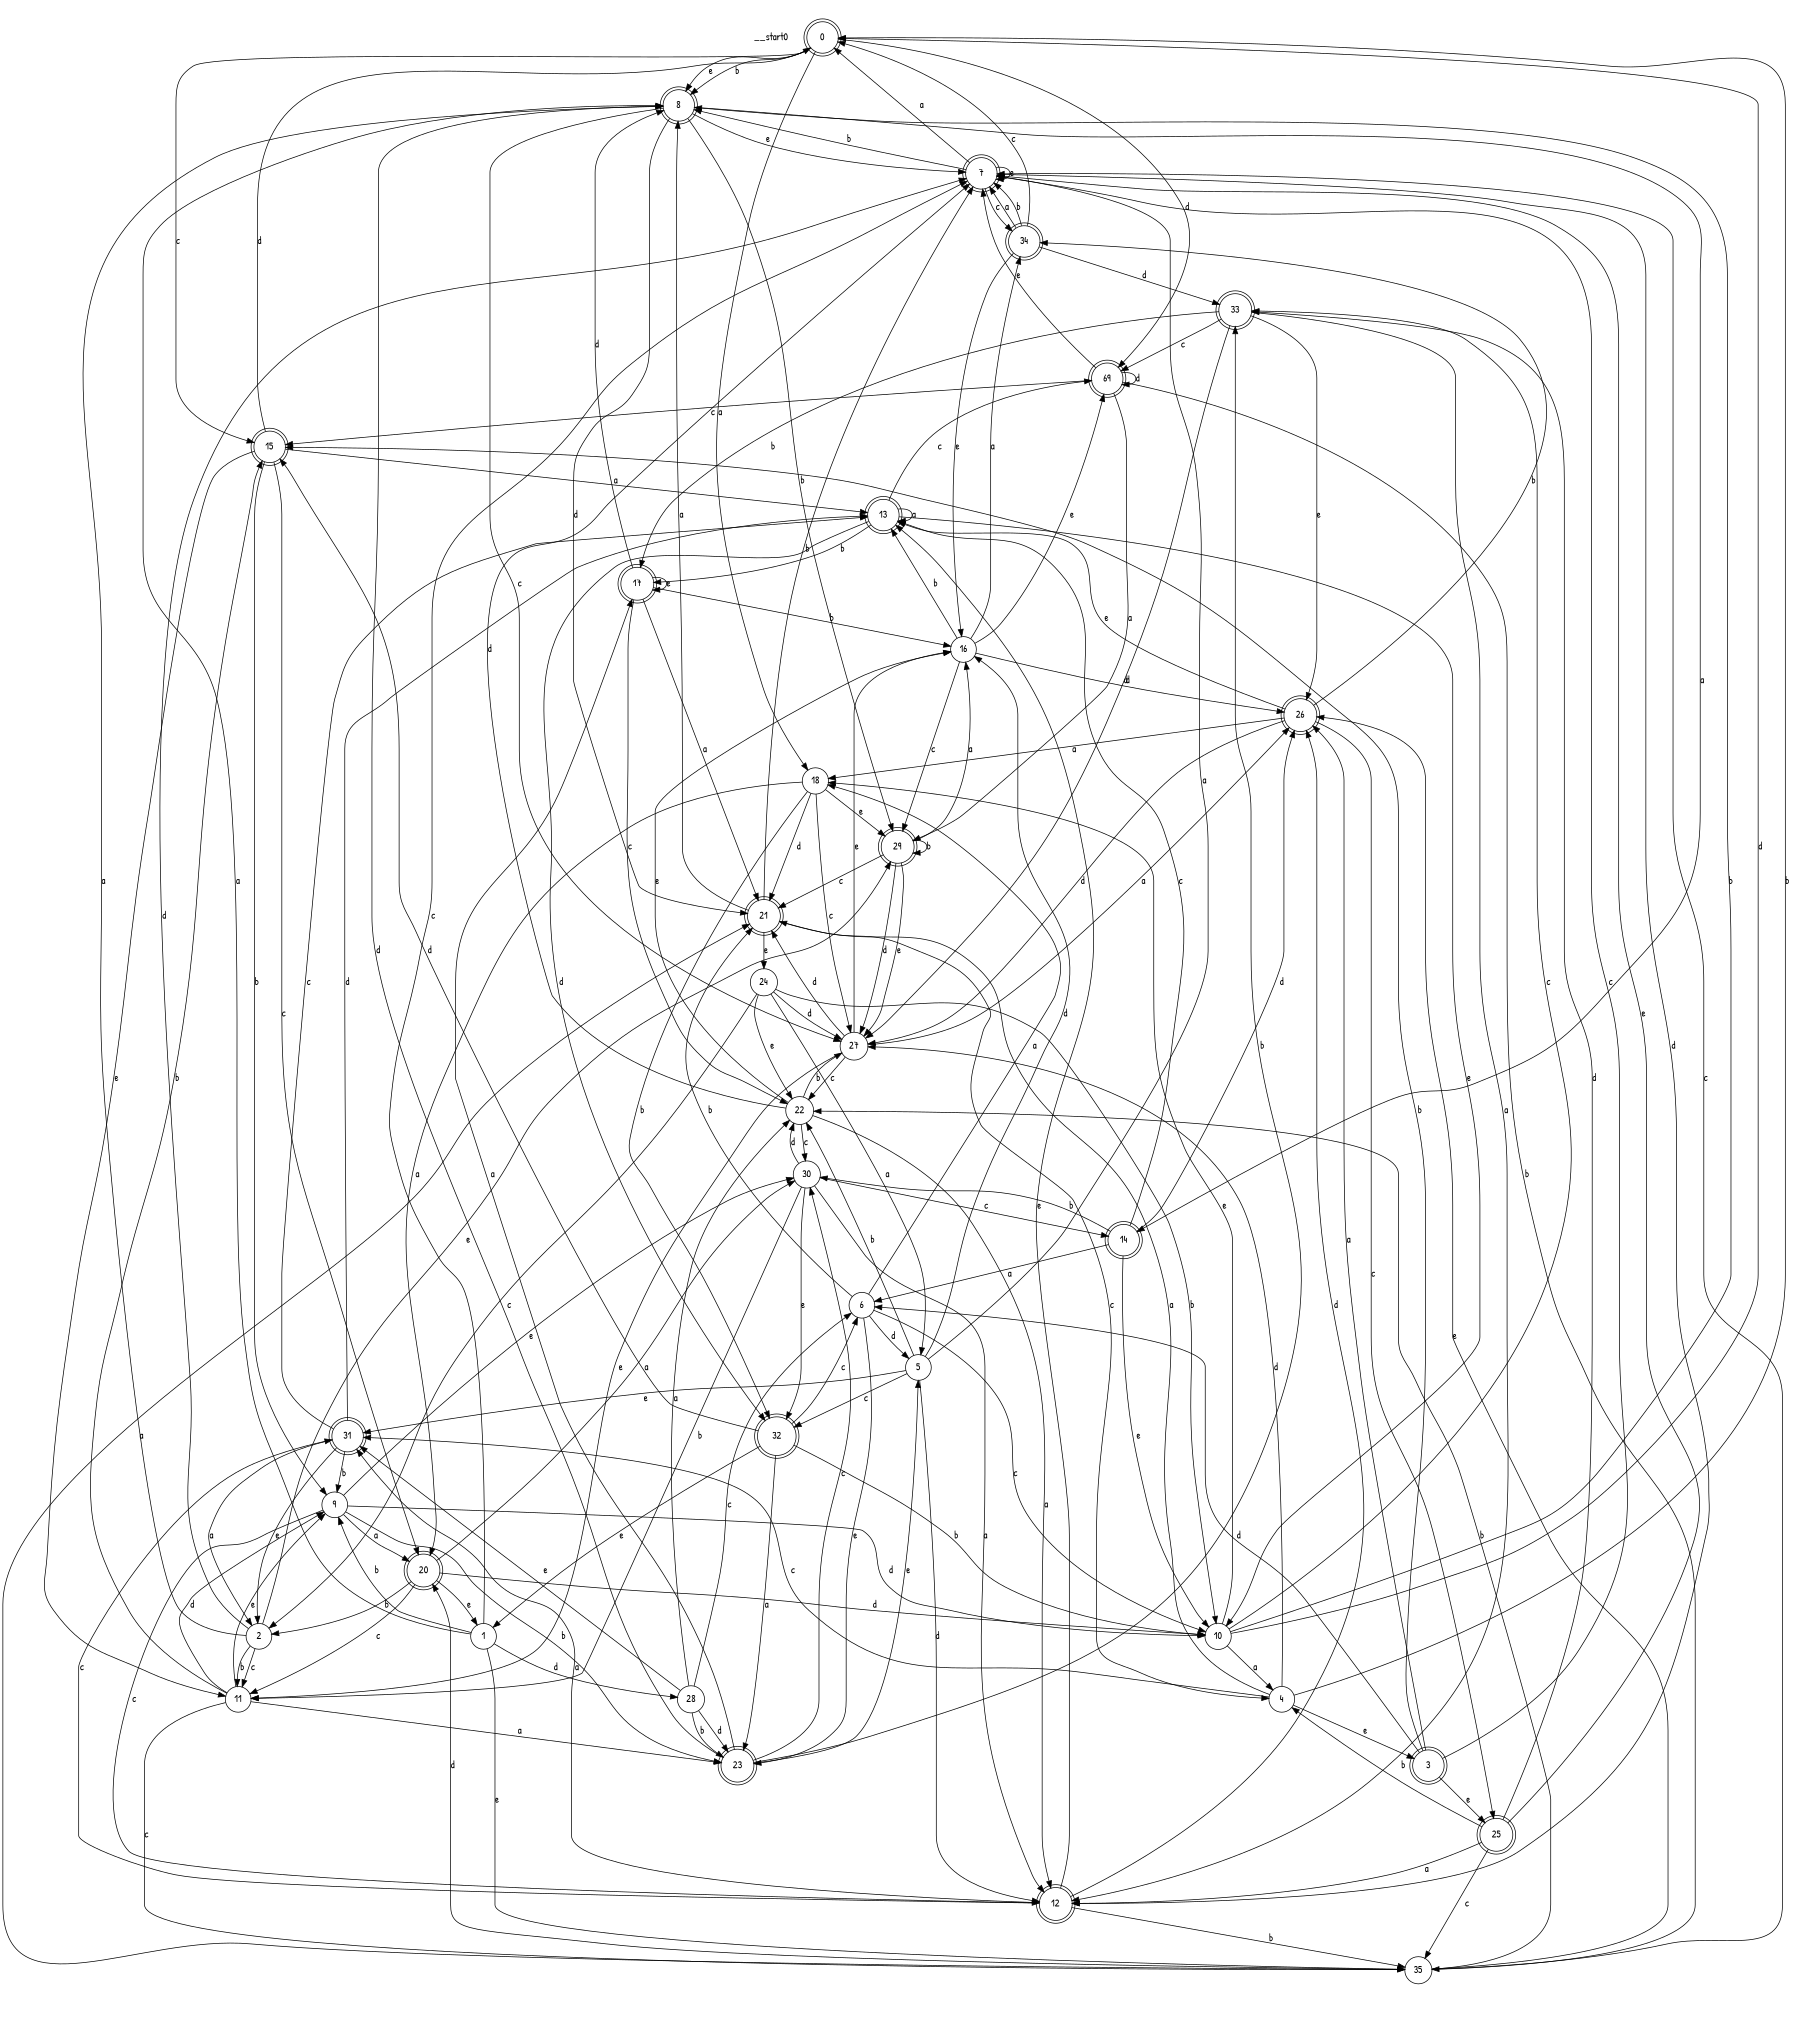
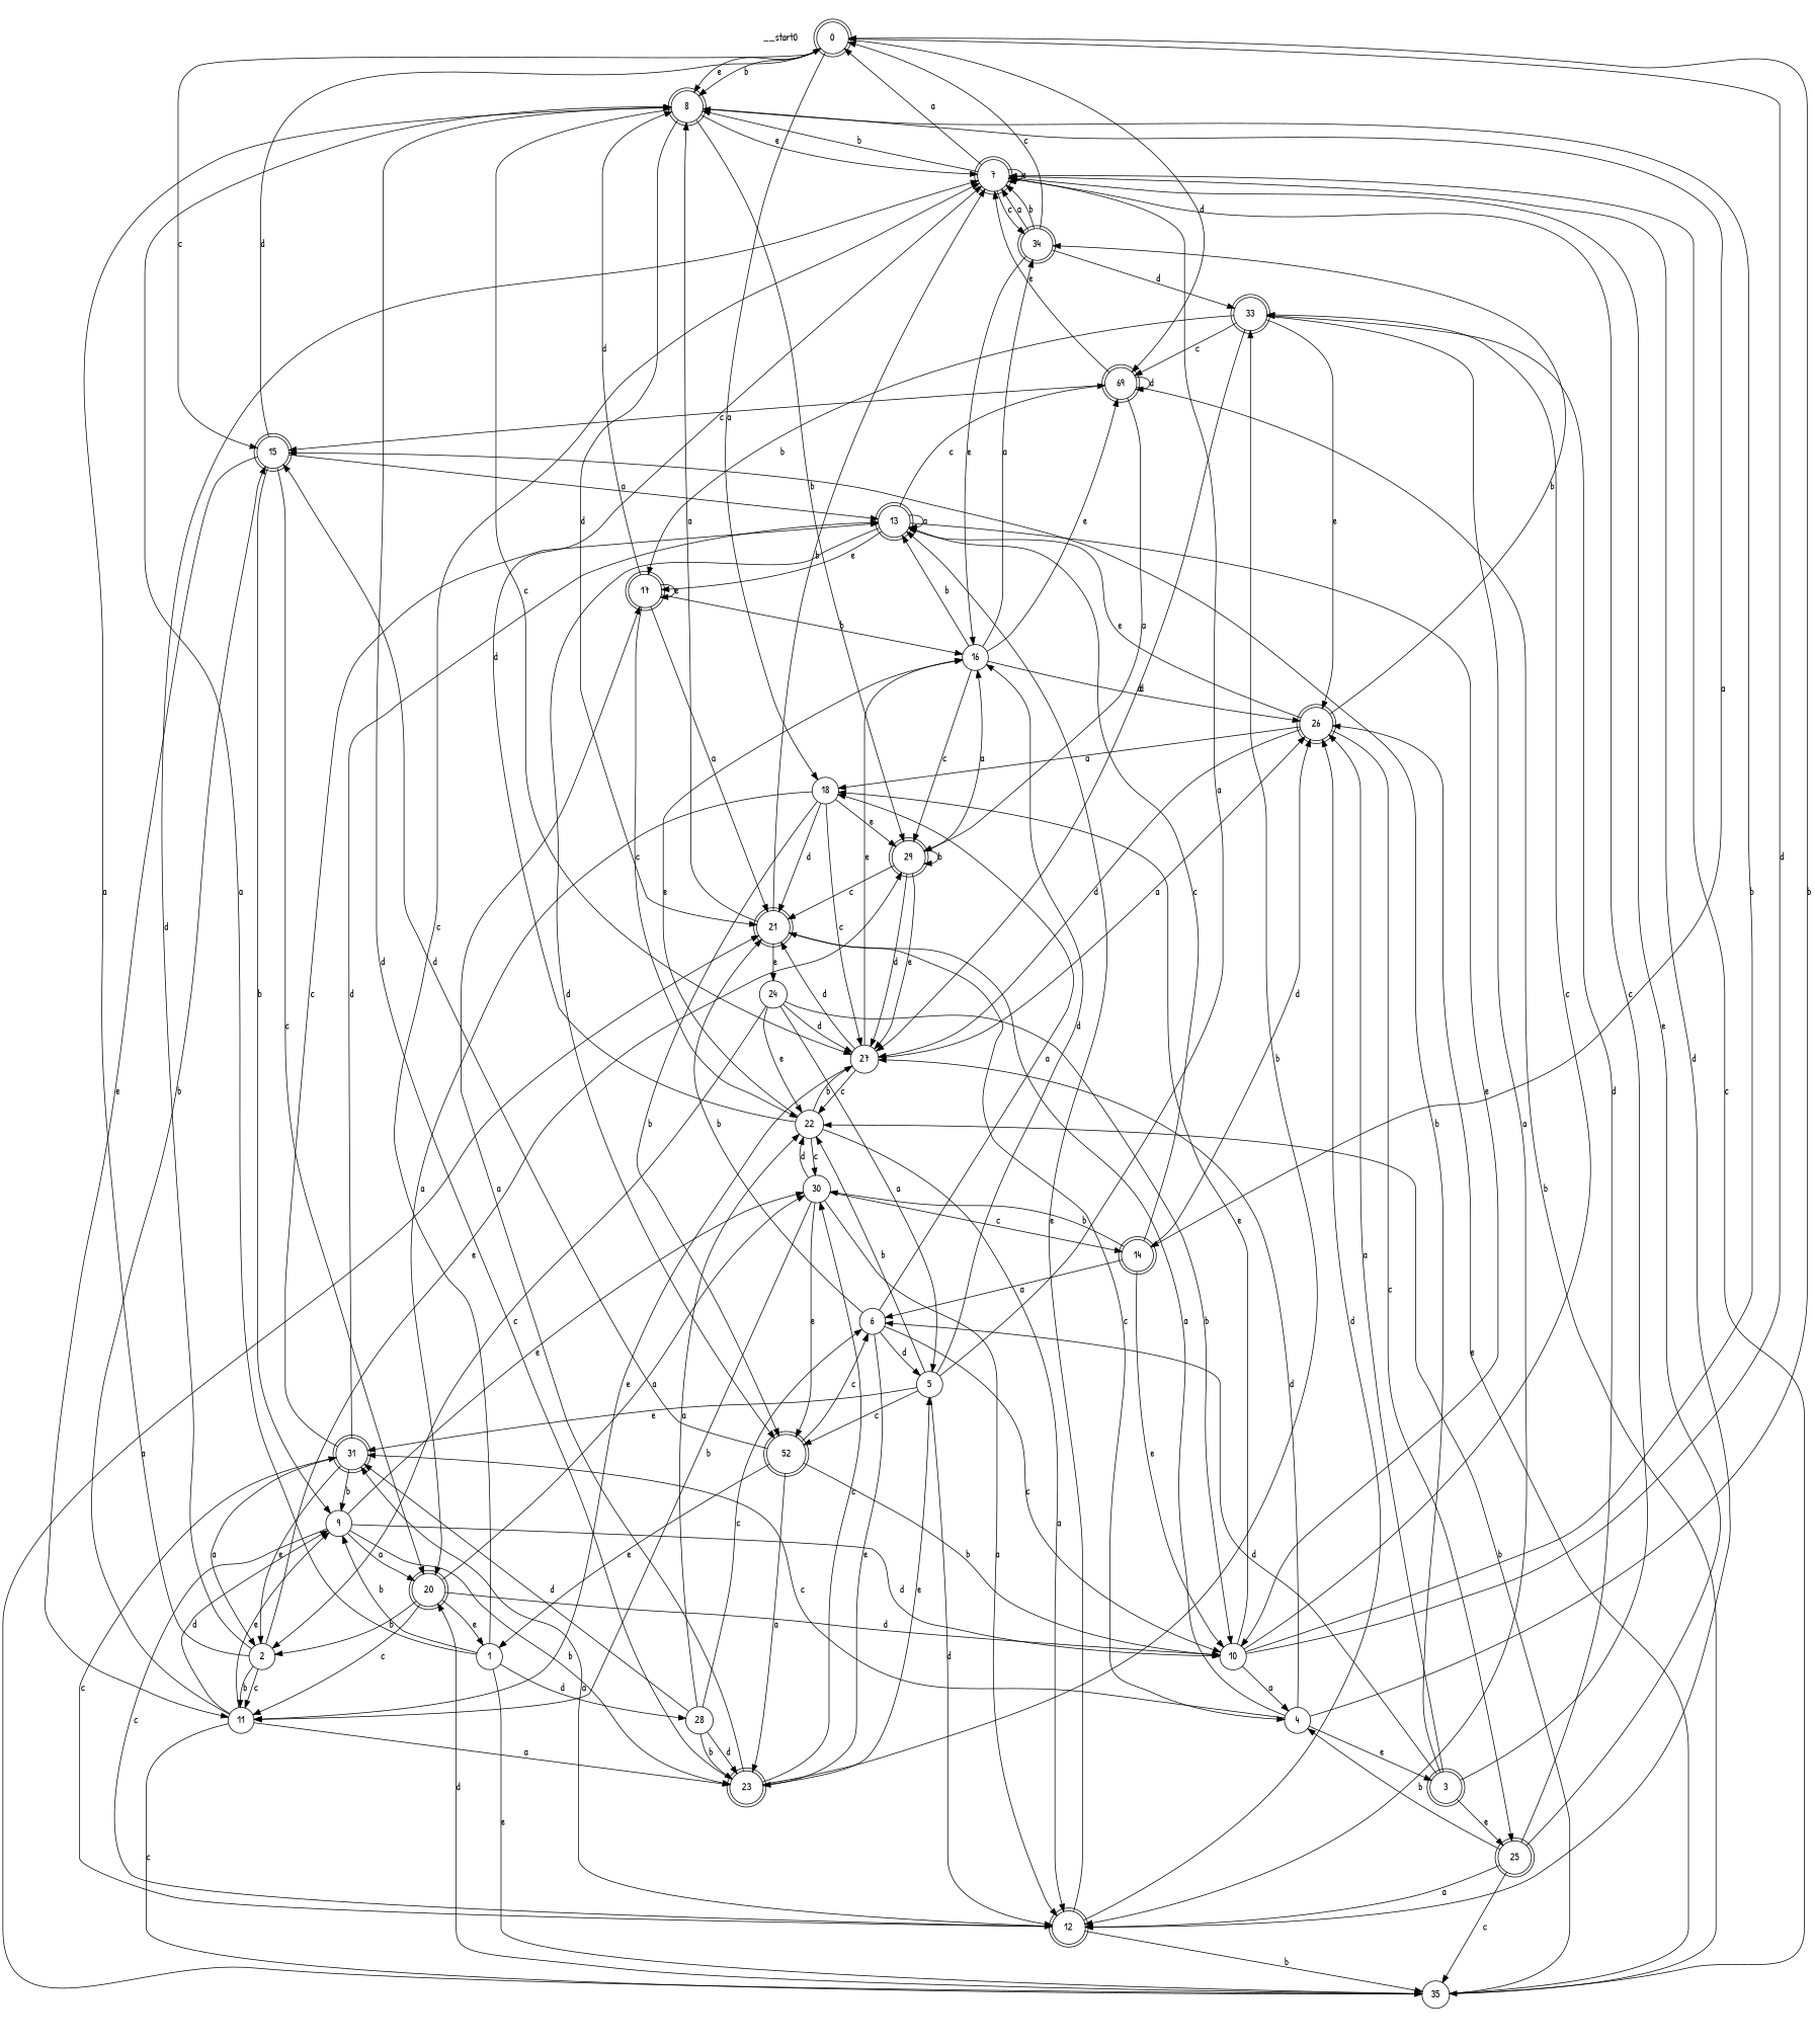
  digraph {
    fontname="Patrick Hand"
    rankdir=TB
    node [fontname="Patrick Hand" shape=doublecircle color=black fillcolor=white style="rounded,filled"]
    edge [fontname="Patrick Hand"]
    __start0 [shape=none color="" fillcolor="" style=""]
    n2 [label=0]
    n3 [label=8]
    n4 [label=15]
    n5 [label=18 shape=circle style=filled]
    n6 [label=69]
    n7 [label=7]
    n8 [label=29]
    n9 [label=21]
    n10 [label=27 shape=circle style=filled]
    n11 [label=14]
    n12 [label=9 shape=circle style=filled]
    n13 [label=11 shape=circle style=filled]
    n14 [label=20]
    n15 [label=13]
-   n16 [label=32]
+   n16 [label=52]
    n17 [label=35 shape=circle style=filled]
    n18 [label=1 shape=circle style=filled]
    n19 [label=28 shape=circle style=filled]
    n20 [label=12]
    n21 [label=34]
    n22 [label=10 shape=circle style=filled]
    n23 [label=23]
    n24 [label=30 shape=circle style=filled]
    n25 [label=6 shape=circle style=filled]
    n26 [label=31]
    n27 [label=22 shape=circle style=filled]
    n28 [label=26]
    n29 [label=2 shape=circle style=filled]
    n30 [label=16 shape=circle style=filled]
    n31 [label=3]
    n32 [label=25]
    n33 [label=5 shape=circle style=filled]
    n34 [label=4 shape=circle style=filled]
    n35 [label=33]
    n36 [label=24 shape=circle style=filled]
    n37 [label=17]
    n2 -> n3 [label=b]
    n2 -> n3 [label=e]
    n2 -> n4 [label=c]
    n2 -> n5 [label=a]
    n2 -> n6 [label=d]
    n3 -> n7 [label=e]
    n3 -> n8 [label=b]
    n3 -> n9 [label=d]
    n3 -> n10 [label=c]
    n3 -> n11 [label=a]
    n4 -> n2 [label=d]
    n4 -> n12 [label=b]
    n4 -> n13 [label=e]
    n4 -> n14 [label=c]
    n4 -> n15 [label=a]
    n5 -> n8 [label=e]
    n5 -> n9 [label=d]
    n5 -> n10 [label=c]
    n5 -> n14 [label=a]
    n5 -> n16 [label=b]
    n6 -> n4 [label=c]
    n6 -> n6 [label=d]
    n6 -> n7 [label=e]
    n6 -> n8 [label=a]
    n6 -> n17 [label=b]
    n7 -> n2 [label=a]
    n7 -> n3 [label=b]
    n7 -> n7 [label=e]
    n7 -> n20 [label=d]
    n7 -> n21 [label=c]
    n8 -> n8 [label=b]
    n8 -> n9 [label=c]
    n8 -> n10 [label=d]
    n8 -> n10 [label=e]
    n8 -> n30 [label=a]
    n9 -> n3 [label=a]
    n9 -> n7 [label=b]
    n9 -> n34 [label=c]
    n9 -> n36 [label=e]
    n10 -> n9 [label=d]
    n10 -> n13 [label=e]
    n10 -> n27 [label=c]
    n10 -> n28 [label=a]
    n10 -> n30 [label=e]
    n11 -> n15 [label=c]
    n11 -> n22 [label=e]
    n11 -> n24 [label=b]
    n11 -> n25 [label=a]
    n11 -> n28 [label=d]
    n12 -> n14 [label=a]
    n12 -> n20 [label=c]
    n12 -> n22 [label=d]
    n12 -> n23 [label=b]
    n12 -> n24 [label=e]
    n13 -> n4 [label=b]
    n13 -> n12 [label=d]
    n13 -> n12 [label=e]
    n13 -> n17 [label=c]
    n13 -> n23 [label=a]
    n14 -> n13 [label=c]
    n14 -> n18 [label=e]
    n14 -> n22 [label=d]
    n14 -> n24 [label=a]
    n14 -> n29 [label=b]
    n15 -> n6 [label=c]
    n15 -> n15 [label=a]
    n15 -> n16 [label=d]
    n15 -> n22 [label=e]
-   n15 -> n37 [label=b]
+   n15 -> n37 [label=e]
    n16 -> n4 [label=d]
    n16 -> n18 [label=e]
    n16 -> n22 [label=b]
    n16 -> n23 [label=a]
    n16 -> n25 [label=c]
    n17 -> n7 [label=c]
    n17 -> n9 [label=a]
    n17 -> n14 [label=d]
    n17 -> n27 [label=b]
    n17 -> n28 [label=e]
    n18 -> n3 [label=a]
    n18 -> n7 [label=c]
    n18 -> n12 [label=b]
    n18 -> n17 [label=e]
    n18 -> n19 [label=d]
    n19 -> n23 [label=b]
    n19 -> n23 [label=d]
    n19 -> n25 [label=c]
-   n19 -> n26 [label=e]
+   n19 -> n26 [label=d]
    n19 -> n27 [label=a]
    n20 -> n15 [label=e]
    n20 -> n17 [label=b]
    n20 -> n26 [label=a]
    n20 -> n26 [label=c]
    n20 -> n28 [label=d]
    n21 -> n2 [label=c]
    n21 -> n7 [label=a]
    n21 -> n7 [label=b]
    n21 -> n30 [label=e]
    n21 -> n35 [label=d]
    n22 -> n2 [label=d]
    n22 -> n3 [label=b]
    n22 -> n5 [label=e]
    n22 -> n34 [label=a]
    n22 -> n35 [label=c]
    n23 -> n3 [label=d]
    n23 -> n24 [label=c]
    n23 -> n33 [label=e]
    n23 -> n35 [label=b]
    n23 -> n37 [label=a]
    n24 -> n11 [label=c]
    n24 -> n13 [label=b]
    n24 -> n16 [label=e]
    n24 -> n20 [label=a]
    n24 -> n27 [label=d]
    n25 -> n5 [label=a]
    n25 -> n9 [label=b]
    n25 -> n22 [label=c]
    n25 -> n23 [label=e]
    n25 -> n33 [label=d]
    n26 -> n12 [label=b]
    n26 -> n15 [label=c]
    n26 -> n15 [label=d]
    n26 -> n29 [label=a]
    n26 -> n29 [label=e]
    n27 -> n7 [label=d]
    n27 -> n10 [label=b]
    n27 -> n20 [label=a]
    n27 -> n24 [label=c]
    n27 -> n30 [label=e]
    n28 -> n5 [label=a]
    n28 -> n10 [label=d]
    n28 -> n15 [label=e]
    n28 -> n21 [label=b]
    n28 -> n32 [label=c]
    n29 -> n3 [label=a]
    n29 -> n7 [label=d]
    n29 -> n8 [label=e]
    n29 -> n13 [label=b]
    n29 -> n13 [label=c]
    n30 -> n6 [label=e]
    n30 -> n8 [label=c]
    n30 -> n15 [label=b]
    n30 -> n21 [label=a]
    n30 -> n28 [label=d]
    n31 -> n4 [label=b]
    n31 -> n7 [label=c]
    n31 -> n25 [label=d]
    n31 -> n28 [label=a]
    n31 -> n32 [label=e]
    n32 -> n7 [label=e]
    n32 -> n17 [label=c]
    n32 -> n20 [label=a]
    n32 -> n34 [label=b]
    n32 -> n35 [label=d]
    n33 -> n7 [label=a]
    n33 -> n16 [label=c]
    n33 -> n20 [label=d]
    n33 -> n26 [label=e]
    n33 -> n27 [label=b]
    n33 -> n30 [label=d]
    n34 -> n2 [label=b]
    n34 -> n9 [label=a]
    n34 -> n10 [label=d]
    n34 -> n26 [label=c]
    n34 -> n31 [label=e]
    n35 -> n6 [label=c]
    n35 -> n10 [label=d]
    n35 -> n20 [label=a]
    n35 -> n28 [label=e]
    n35 -> n37 [label=b]
    n36 -> n10 [label=d]
    n36 -> n22 [label=b]
    n36 -> n27 [label=e]
    n36 -> n29 [label=c]
    n36 -> n33 [label=a]
    n37 -> n3 [label=d]
    n37 -> n9 [label=a]
    n37 -> n27 [label=c]
    n37 -> n30 [label=b]
    n37 -> n37 [label=e]
  }
